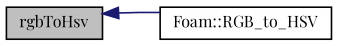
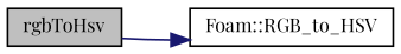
  digraph {
    rankdir=LR
    fontname="Playfair Display"
    node [color=black fontname="Playfair Display" fontsize=10 shape=record]
    n1 [fillcolor=grey75 fontcolor=black height=0.2 label=rgbToHsv style=filled width=0.4]
    n2 [height=0.2 label="Foam::RGB_to_HSV" width=0.4]
-   n2 -> n1 [color=midnightblue fontname="Playfair Display" fontsize=10 labelfontname=Helvetica labelfontsize=10 style=solid]
+   n1 -> n2 [color=midnightblue fontname="Playfair Display" fontsize=10 labelfontname=Helvetica labelfontsize=10 style=solid]
  }
